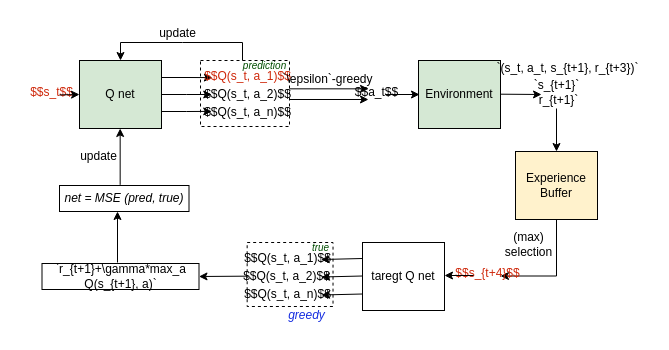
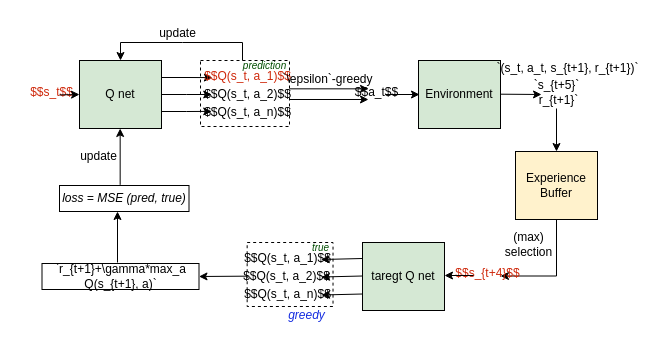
  <mxCell id="0" />
  <mxCell id="1" parent="0" />
  <mxCell id="2" value="" style="rounded=0;whiteSpace=wrap;html=1;dashed=1;" vertex="1" parent="1"><mxGeometry x="200" y="60" width="89" height="66" as="geometry" /></mxCell>
  <mxCell id="3" value="&lt;font color=&quot;#cf290c&quot;&gt;$$s_t$$&lt;/font&gt;" style="text;html=1;align=center;verticalAlign=middle;resizable=0;points=[];autosize=1;strokeColor=none;fillColor=none;" parent="1" vertex="1"><mxGeometry x="20" y="79" width="61" height="26" as="geometry" /></mxCell>
  <mxCell id="4" value="" style="endArrow=classic;html=1;rounded=0;" parent="1" edge="1"><mxGeometry width="50" height="50" relative="1" as="geometry"><mxPoint x="59" y="94.417" as="sourcePoint" /><mxPoint x="79" y="94" as="targetPoint" /></mxGeometry></mxCell>
  <mxCell id="5" style="edgeStyle=orthogonalEdgeStyle;rounded=0;orthogonalLoop=1;jettySize=auto;html=1;exitX=1;exitY=0.25;exitDx=0;exitDy=0;" parent="1" source="8" edge="1"><mxGeometry relative="1" as="geometry"><mxPoint x="211.875" y="77.125" as="targetPoint" /></mxGeometry></mxCell>
  <mxCell id="6" style="edgeStyle=orthogonalEdgeStyle;rounded=0;orthogonalLoop=1;jettySize=auto;html=1;" parent="1" source="8" edge="1"><mxGeometry relative="1" as="geometry"><mxPoint x="211.25" y="94" as="targetPoint" /></mxGeometry></mxCell>
  <mxCell id="7" style="edgeStyle=orthogonalEdgeStyle;rounded=0;orthogonalLoop=1;jettySize=auto;html=1;exitX=1;exitY=0.75;exitDx=0;exitDy=0;" parent="1" source="8" edge="1"><mxGeometry relative="1" as="geometry"><mxPoint x="211.25" y="110.875" as="targetPoint" /></mxGeometry></mxCell>
  <mxCell id="8" value="Q net" style="rounded=0;whiteSpace=wrap;html=1;fillColor=#d5e8d4;" parent="1" vertex="1"><mxGeometry x="79" y="60" width="82" height="68" as="geometry" /></mxCell>
  <mxCell id="9" value="&lt;font color=&quot;#cf290c&quot;&gt;$$Q(s_t, a_1)$$&lt;/font&gt;" style="text;html=1;align=center;verticalAlign=middle;resizable=0;points=[];autosize=1;strokeColor=none;fillColor=none;" parent="1" vertex="1"><mxGeometry x="194" y="63" width="105" height="26" as="geometry" /></mxCell>
  <mxCell id="10" value="$$Q(s_t, a_2)$$" style="text;html=1;align=center;verticalAlign=middle;resizable=0;points=[];autosize=1;strokeColor=none;fillColor=none;" parent="1" vertex="1"><mxGeometry x="194" y="81" width="105" height="26" as="geometry" /></mxCell>
  <mxCell id="11" value="$$Q(s_t, a_n)$$" style="text;html=1;align=center;verticalAlign=middle;resizable=0;points=[];autosize=1;strokeColor=none;fillColor=none;" parent="1" vertex="1"><mxGeometry x="194" y="99" width="105" height="26" as="geometry" /></mxCell>
  <mxCell id="12" value="" style="endArrow=classic;html=1;rounded=0;entryX=0.5;entryY=0;entryDx=0;entryDy=0;" parent="1" target="8" edge="1"><mxGeometry width="50" height="50" relative="1" as="geometry"><mxPoint x="242" y="60" as="sourcePoint" /><mxPoint x="120" y="36" as="targetPoint" /><Array as="points"><mxPoint x="242" y="42" /><mxPoint x="182" y="42" /><mxPoint x="120" y="42" /></Array></mxGeometry></mxCell>
  <mxCell id="13" value="update" style="text;html=1;align=center;verticalAlign=middle;resizable=0;points=[];autosize=1;strokeColor=none;fillColor=none;" parent="1" vertex="1"><mxGeometry x="149" y="20" width="55" height="26" as="geometry" /></mxCell>
  <mxCell id="14" value="" style="endArrow=classic;html=1;rounded=0;entryX=0.426;entryY=0.769;entryDx=0;entryDy=0;entryPerimeter=0;" parent="1" edge="1"><mxGeometry width="50" height="50" relative="1" as="geometry"><mxPoint x="289" y="99" as="sourcePoint" /><mxPoint x="367.986" y="98.994" as="targetPoint" /></mxGeometry></mxCell>
  <mxCell id="15" value="`\epsilon`-greedy" style="text;html=1;align=center;verticalAlign=middle;resizable=0;points=[];autosize=1;strokeColor=none;fillColor=none;" parent="1" vertex="1"><mxGeometry x="273" y="66" width="108" height="26" as="geometry" /></mxCell>
  <mxCell id="16" value="$$a_t$$" style="text;html=1;align=center;verticalAlign=middle;resizable=0;points=[];autosize=1;strokeColor=none;fillColor=none;" parent="1" vertex="1"><mxGeometry x="345" y="79" width="61" height="26" as="geometry" /></mxCell>
  <mxCell id="17" value="" style="endArrow=classic;html=1;rounded=0;" parent="1" edge="1"><mxGeometry width="50" height="50" relative="1" as="geometry"><mxPoint x="385" y="94" as="sourcePoint" /><mxPoint x="419" y="94" as="targetPoint" /></mxGeometry></mxCell>
  <mxCell id="18" value="Environment" style="rounded=0;whiteSpace=wrap;html=1;fillColor=#d5e8d4;" parent="1" vertex="1"><mxGeometry x="418" y="60" width="82" height="68" as="geometry" /></mxCell>
  <mxCell id="19" value="" style="endArrow=classic;html=1;rounded=0;" parent="1" edge="1"><mxGeometry width="50" height="50" relative="1" as="geometry"><mxPoint x="500" y="93.69" as="sourcePoint" /><mxPoint x="541" y="94" as="targetPoint" /></mxGeometry></mxCell>
- <mxCell id="20" value="`s_{t+1}`&lt;br&gt;`r_{t+1}`" style="text;html=1;align=center;verticalAlign=middle;resizable=0;points=[];autosize=1;strokeColor=none;fillColor=none;" parent="1" vertex="1"><mxGeometry x="524" y="71.5" width="64" height="41" as="geometry" /></mxCell>
+ <mxCell id="20" value="`s_{t+5}`&lt;br&gt;`r_{t+1}`" style="text;html=1;align=center;verticalAlign=middle;resizable=0;points=[];autosize=1;strokeColor=none;fillColor=none;" parent="1" vertex="1"><mxGeometry x="524" y="71.5" width="64" height="41" as="geometry" /></mxCell>
  <mxCell id="21" value="" style="endArrow=classic;html=1;rounded=0;entryX=0.5;entryY=0;entryDx=0;entryDy=0;" parent="1" edge="1" target="24"><mxGeometry width="50" height="50" relative="1" as="geometry"><mxPoint x="556" y="108" as="sourcePoint" /><mxPoint x="556" y="164" as="targetPoint" /></mxGeometry></mxCell>
- <mxCell id="22" value="`(s_t, a_t, s_{t+1}, r_{t+3})`" style="text;html=1;align=center;verticalAlign=middle;resizable=0;points=[];autosize=1;strokeColor=none;fillColor=none;" parent="1" vertex="1"><mxGeometry x="487" y="55" width="160" height="26" as="geometry" /></mxCell>
+ <mxCell id="22" value="`(s_t, a_t, s_{t+1}, r_{t+1})`" style="text;html=1;align=center;verticalAlign=middle;resizable=0;points=[];autosize=1;strokeColor=none;fillColor=none;" parent="1" vertex="1"><mxGeometry x="487" y="55" width="160" height="26" as="geometry" /></mxCell>
  <mxCell id="23" style="edgeStyle=orthogonalEdgeStyle;rounded=0;orthogonalLoop=1;jettySize=auto;html=1;" edge="1" parent="1"><mxGeometry relative="1" as="geometry"><mxPoint x="500" y="275.5" as="targetPoint" /><mxPoint x="556" y="219" as="sourcePoint" /><Array as="points"><mxPoint x="556" y="275" /></Array></mxGeometry></mxCell>
  <mxCell id="24" value="Experience Buffer" style="rounded=0;whiteSpace=wrap;html=1;fillColor=#fff2cc;" parent="1" vertex="1"><mxGeometry x="515" y="151" width="82" height="68" as="geometry" /></mxCell>
  <mxCell id="25" value="(max) &lt;br&gt;selection" style="text;html=1;align=center;verticalAlign=middle;resizable=0;points=[];autosize=1;strokeColor=none;fillColor=none;" parent="1" vertex="1"><mxGeometry x="494" y="223" width="67" height="41" as="geometry" /></mxCell>
  <mxCell id="26" value="&lt;font color=&quot;#cf290c&quot;&gt;$$s_{t+4}$$&lt;/font&gt;" style="text;html=1;align=center;verticalAlign=middle;resizable=0;points=[];autosize=1;strokeColor=none;fillColor=none;" parent="1" vertex="1"><mxGeometry x="446" y="260" width="82" height="26" as="geometry" /></mxCell>
- <mxCell id="27" value="taregt Q net" style="rounded=0;whiteSpace=wrap;html=1;flipH=1;flipV=1;" parent="1" vertex="1"><mxGeometry x="362" y="242" width="82" height="68" as="geometry" /></mxCell>
+ <mxCell id="27" value="taregt Q net" style="rounded=0;whiteSpace=wrap;html=1;flipH=1;flipV=1;fillColor=#d5e8d4;" parent="1" vertex="1"><mxGeometry x="362" y="242" width="82" height="68" as="geometry" /></mxCell>
  <mxCell id="28" value="" style="group" parent="1" vertex="1" connectable="0"><mxGeometry x="232" y="242" width="111" height="86" as="geometry" /></mxCell>
  <mxCell id="29" value="" style="rounded=0;whiteSpace=wrap;html=1;dashed=1;" parent="28" vertex="1"><mxGeometry x="14.66" width="85.868" height="64" as="geometry" /></mxCell>
  <mxCell id="30" value="$$Q(s_t, a_1)$$" style="text;html=1;align=center;verticalAlign=middle;resizable=0;points=[];autosize=1;strokeColor=none;fillColor=none;" parent="28" vertex="1"><mxGeometry x="2.094" y="3" width="105" height="26" as="geometry" /></mxCell>
  <mxCell id="31" value="$$Q(s_t, a_2)$$" style="text;html=1;align=center;verticalAlign=middle;resizable=0;points=[];autosize=1;strokeColor=none;fillColor=none;" parent="28" vertex="1"><mxGeometry x="1.047" y="21" width="105" height="26" as="geometry" /></mxCell>
  <mxCell id="32" value="$$Q(s_t, a_n)$$" style="text;html=1;align=center;verticalAlign=middle;resizable=0;points=[];autosize=1;strokeColor=none;fillColor=none;" parent="28" vertex="1"><mxGeometry x="2.094" y="39" width="105" height="26" as="geometry" /></mxCell>
  <mxCell id="33" value="&lt;font color=&quot;#152de0&quot;&gt;&lt;i&gt;greedy&lt;/i&gt;&lt;/font&gt;" style="text;html=1;align=center;verticalAlign=middle;resizable=0;points=[];autosize=1;strokeColor=none;fillColor=none;" parent="28" vertex="1"><mxGeometry x="46.075" y="60" width="55" height="26" as="geometry" /></mxCell>
  <mxCell id="34" value="" style="endArrow=classic;html=1;rounded=0;entryX=1;entryY=0.5;entryDx=0;entryDy=0;" edge="1" parent="28" target="41"><mxGeometry width="50" height="50" relative="1" as="geometry"><mxPoint x="14.66" y="33.67" as="sourcePoint" /><mxPoint x="-21.991" y="33.67" as="targetPoint" /></mxGeometry></mxCell>
  <mxCell id="35" value="" style="endArrow=classic;html=1;rounded=0;entryX=0.533;entryY=0.962;entryDx=0;entryDy=0;entryPerimeter=0;" edge="1" parent="28"><mxGeometry width="50" height="50" relative="1" as="geometry"><mxPoint x="130" y="33.5" as="sourcePoint" /><mxPoint x="89" y="34.5" as="targetPoint" /></mxGeometry></mxCell>
  <mxCell id="36" value="" style="endArrow=classic;html=1;rounded=0;entryX=0.533;entryY=0.962;entryDx=0;entryDy=0;entryPerimeter=0;" edge="1" parent="28"><mxGeometry width="50" height="50" relative="1" as="geometry"><mxPoint x="130" y="51.5" as="sourcePoint" /><mxPoint x="89" y="52.5" as="targetPoint" /></mxGeometry></mxCell>
  <mxCell id="37" style="edgeStyle=orthogonalEdgeStyle;rounded=0;orthogonalLoop=1;jettySize=auto;html=1;" parent="1" edge="1"><mxGeometry relative="1" as="geometry"><mxPoint x="473" y="275" as="sourcePoint" /><mxPoint x="444" y="274.69" as="targetPoint" /></mxGeometry></mxCell>
  <mxCell id="38" value="update" style="text;html=1;align=center;verticalAlign=middle;resizable=0;points=[];autosize=1;strokeColor=none;fillColor=none;" parent="1" vertex="1"><mxGeometry x="70" y="143" width="55" height="26" as="geometry" /></mxCell>
  <mxCell id="39" value="&lt;i&gt;&lt;font style=&quot;font-size: 10px;&quot; color=&quot;#004d00&quot;&gt;prediction&lt;/font&gt;&lt;/i&gt;" style="text;html=1;align=center;verticalAlign=middle;resizable=0;points=[];autosize=1;strokeColor=none;fillColor=none;" parent="1" vertex="1"><mxGeometry x="233" y="52" width="61" height="26" as="geometry" /></mxCell>
  <mxCell id="40" value="&lt;i&gt;&lt;font style=&quot;font-size: 10px;&quot; color=&quot;#004d00&quot;&gt;true&lt;/font&gt;&lt;/i&gt;" style="text;html=1;align=center;verticalAlign=middle;resizable=0;points=[];autosize=1;strokeColor=none;fillColor=none;" parent="1" vertex="1"><mxGeometry x="302" y="234" width="35" height="26" as="geometry" /></mxCell>
  <mxCell id="41" value="`r_{t+1}+\gamma*max_a Q(s_{t+1}, a)`" style="rounded=0;whiteSpace=wrap;html=1;" vertex="1" parent="1"><mxGeometry x="41.5" y="263" width="157" height="26" as="geometry" /></mxCell>
- <mxCell id="42" value="&lt;i&gt;net = MSE (pred, true)&lt;/i&gt;" style="rounded=0;whiteSpace=wrap;html=1;" vertex="1" parent="1"><mxGeometry x="59" y="185" width="129.5" height="26" as="geometry" /></mxCell>
+ <mxCell id="42" value="&lt;i&gt;loss = MSE (pred, true)&lt;/i&gt;" style="rounded=0;whiteSpace=wrap;html=1;" vertex="1" parent="1"><mxGeometry x="59" y="185" width="129.5" height="26" as="geometry" /></mxCell>
  <mxCell id="43" value="" style="endArrow=classic;html=1;rounded=0;entryX=0.426;entryY=0.769;entryDx=0;entryDy=0;entryPerimeter=0;" edge="1" parent="1"><mxGeometry width="50" height="50" relative="1" as="geometry"><mxPoint x="289" y="88.34" as="sourcePoint" /><mxPoint x="367.986" y="88.334" as="targetPoint" /></mxGeometry></mxCell>
  <mxCell id="44" value="" style="endArrow=classic;html=1;rounded=0;entryX=0.533;entryY=0.962;entryDx=0;entryDy=0;entryPerimeter=0;" edge="1" parent="1" target="40"><mxGeometry width="50" height="50" relative="1" as="geometry"><mxPoint x="362" y="258" as="sourcePoint" /><mxPoint x="327" y="258" as="targetPoint" /></mxGeometry></mxCell>
  <mxCell id="45" value="" style="endArrow=classic;html=1;rounded=0;" edge="1" parent="1"><mxGeometry width="50" height="50" relative="1" as="geometry"><mxPoint x="119.67" y="184.33" as="sourcePoint" /><mxPoint x="119.67" y="128" as="targetPoint" /></mxGeometry></mxCell>
  <mxCell id="46" value="" style="endArrow=classic;html=1;rounded=0;" edge="1" parent="1"><mxGeometry width="50" height="50" relative="1" as="geometry"><mxPoint x="117" y="262" as="sourcePoint" /><mxPoint x="117" y="211" as="targetPoint" /></mxGeometry></mxCell>
